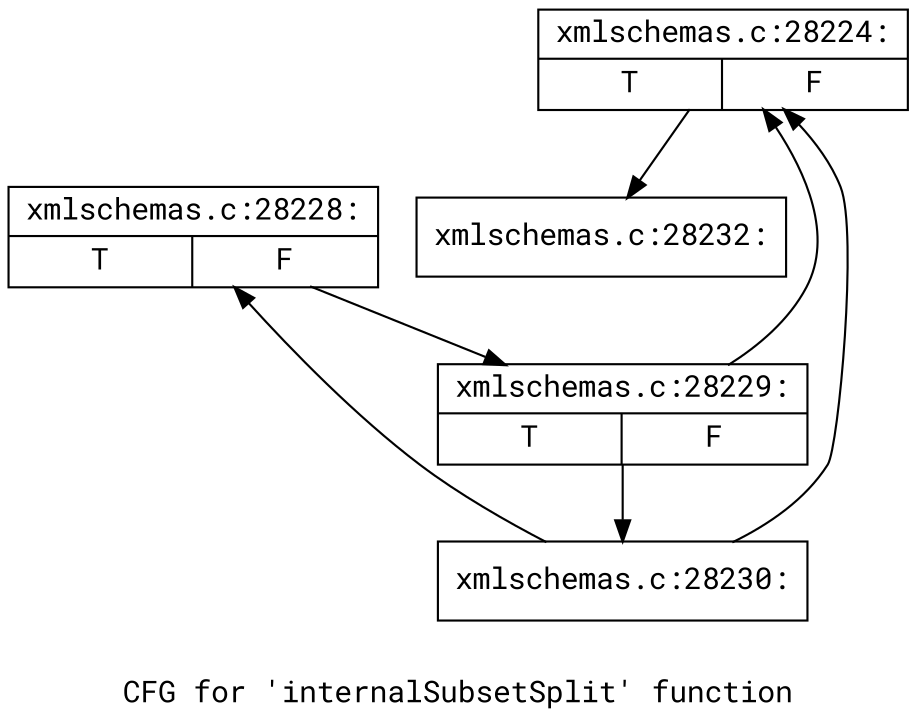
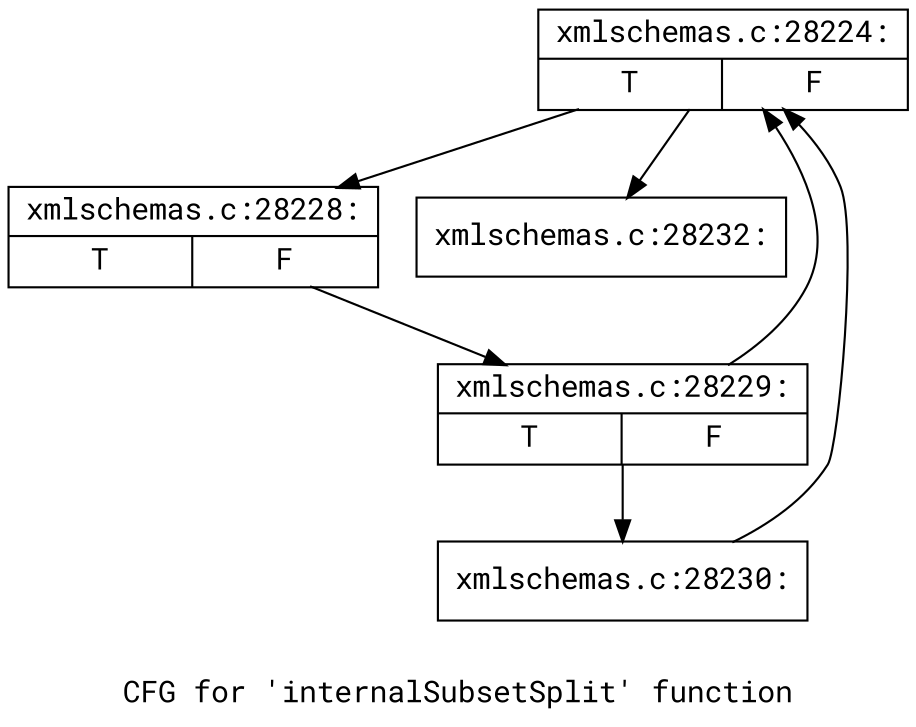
  digraph {
    fontname="Roboto Mono"
    label="CFG for 'internalSubsetSplit' function"
    node [fontname="Roboto Mono" shape=record]
    edge [fontname="Roboto Mono"]
    n1 [label="{xmlschemas.c:28224:|{<s0>T|<s1>F}}"]
    n2 [label="{xmlschemas.c:28228:|{<s0>T|<s1>F}}"]
    n3 [label="{xmlschemas.c:28232:}"]
    n4 [label="{xmlschemas.c:28229:|{<s0>T|<s1>F}}"]
    n5 [label="{xmlschemas.c:28230:}"]
-   n5 -> n2
+   n1 -> n2
    n1 -> n3
    n2 -> n4
    n4 -> n1
    n4 -> n5
    n5 -> n1
  }
